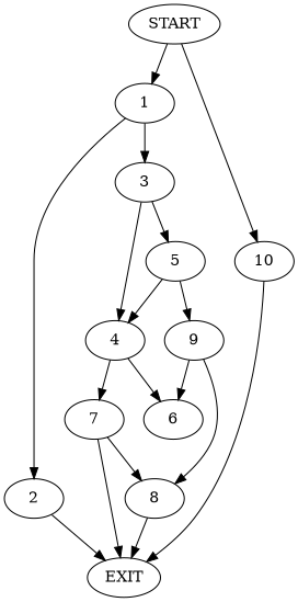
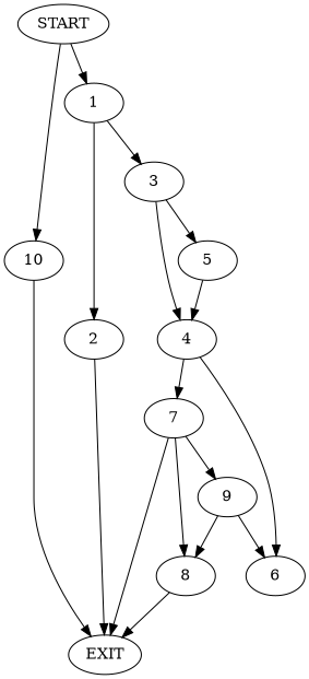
  digraph {
    n1 [label=START]
    1
    10
    2
    3
    n6 [label=EXIT]
    4
    5
    6
    7
    8
    9
    n1 -> 1
    n1 -> 10
    1 -> 2
    1 -> 3
    10 -> n6
    2 -> n6
    3 -> 4
    3 -> 5
    4 -> 6
    4 -> 7
    5 -> 4
    7 -> n6
    7 -> 8
-   5 -> 9
+   7 -> 9
    8 -> n6
    9 -> 6
    9 -> 8
  }
